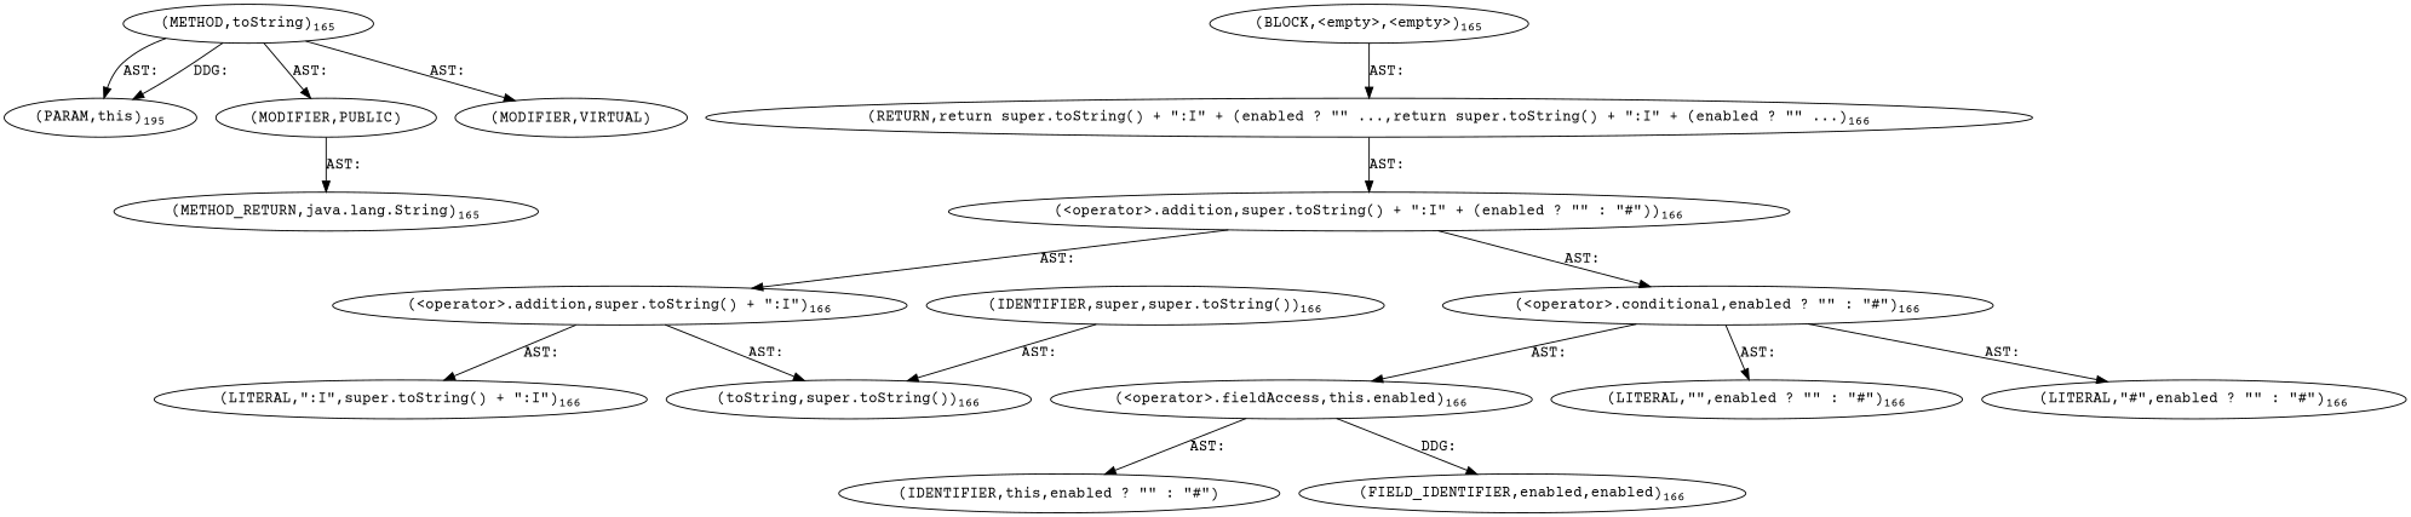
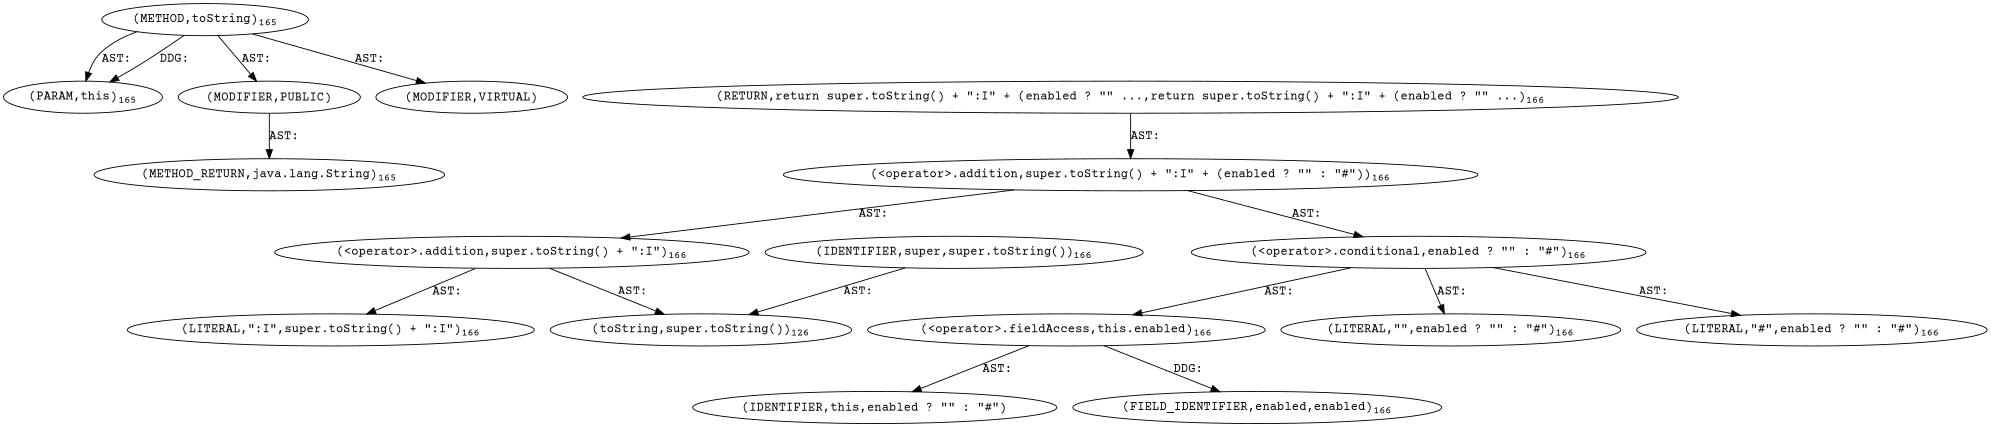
  digraph {
    fontname="Courier Prime"
    node [fontname="Courier Prime"]
    edge [fontname="Courier Prime"]
    n1 [label=<(METHOD,toString)<SUB>165</SUB>>]
-   n2 [label=<(PARAM,this)<SUB>195</SUB>>]
+   n2 [label=<(PARAM,this)<SUB>165</SUB>>]
    n3 [label=<(MODIFIER,PUBLIC)>]
    n4 [label=<(MODIFIER,VIRTUAL)>]
-   n5 [label=<(BLOCK,&lt;empty&gt;,&lt;empty&gt;)<SUB>165</SUB>>]
    n6 [label=<(RETURN,return super.toString() + &quot;:I&quot; + (enabled ? &quot;&quot; ...,return super.toString() + &quot;:I&quot; + (enabled ? &quot;&quot; ...)<SUB>166</SUB>>]
    n7 [label=<(METHOD_RETURN,java.lang.String)<SUB>165</SUB>>]
    n8 [label=<(&lt;operator&gt;.addition,super.toString() + &quot;:I&quot; + (enabled ? &quot;&quot; : &quot;#&quot;))<SUB>166</SUB>>]
    n9 [label=<(&lt;operator&gt;.addition,super.toString() + &quot;:I&quot;)<SUB>166</SUB>>]
    n10 [label=<(&lt;operator&gt;.conditional,enabled ? &quot;&quot; : &quot;#&quot;)<SUB>166</SUB>>]
-   n11 [label=<(toString,super.toString())<SUB>166</SUB>>]
+   n11 [label=<(toString,super.toString())<SUB>126</SUB>>]
    n12 [label=<(LITERAL,&quot;:I&quot;,super.toString() + &quot;:I&quot;)<SUB>166</SUB>>]
    n13 [label=<(&lt;operator&gt;.fieldAccess,this.enabled)<SUB>166</SUB>>]
    n14 [label=<(LITERAL,&quot;&quot;,enabled ? &quot;&quot; : &quot;#&quot;)<SUB>166</SUB>>]
    n15 [label=<(LITERAL,&quot;#&quot;,enabled ? &quot;&quot; : &quot;#&quot;)<SUB>166</SUB>>]
    n16 [label=<(IDENTIFIER,super,super.toString())<SUB>166</SUB>>]
    n17 [label=<(IDENTIFIER,this,enabled ? &quot;&quot; : &quot;#&quot;)>]
    n18 [label=<(FIELD_IDENTIFIER,enabled,enabled)<SUB>166</SUB>>]
    n1 -> n2 [label="AST: "]
    n1 -> n2 [label="DDG: "]
    n1 -> n3 [label="AST: "]
    n1 -> n4 [label="AST: "]
    n3 -> n7 [label="AST: "]
-   n5 -> n6 [label="AST: "]
    n6 -> n8 [label="AST: "]
    n8 -> n9 [label="AST: "]
    n8 -> n10 [label="AST: "]
    n9 -> n11 [label="AST: "]
    n9 -> n12 [label="AST: "]
    n10 -> n13 [label="AST: "]
    n10 -> n14 [label="AST: "]
    n10 -> n15 [label="AST: "]
    n13 -> n17 [label="AST: "]
    n13 -> n18 [label="DDG: "]
    n16 -> n11 [label="AST: "]
  }
